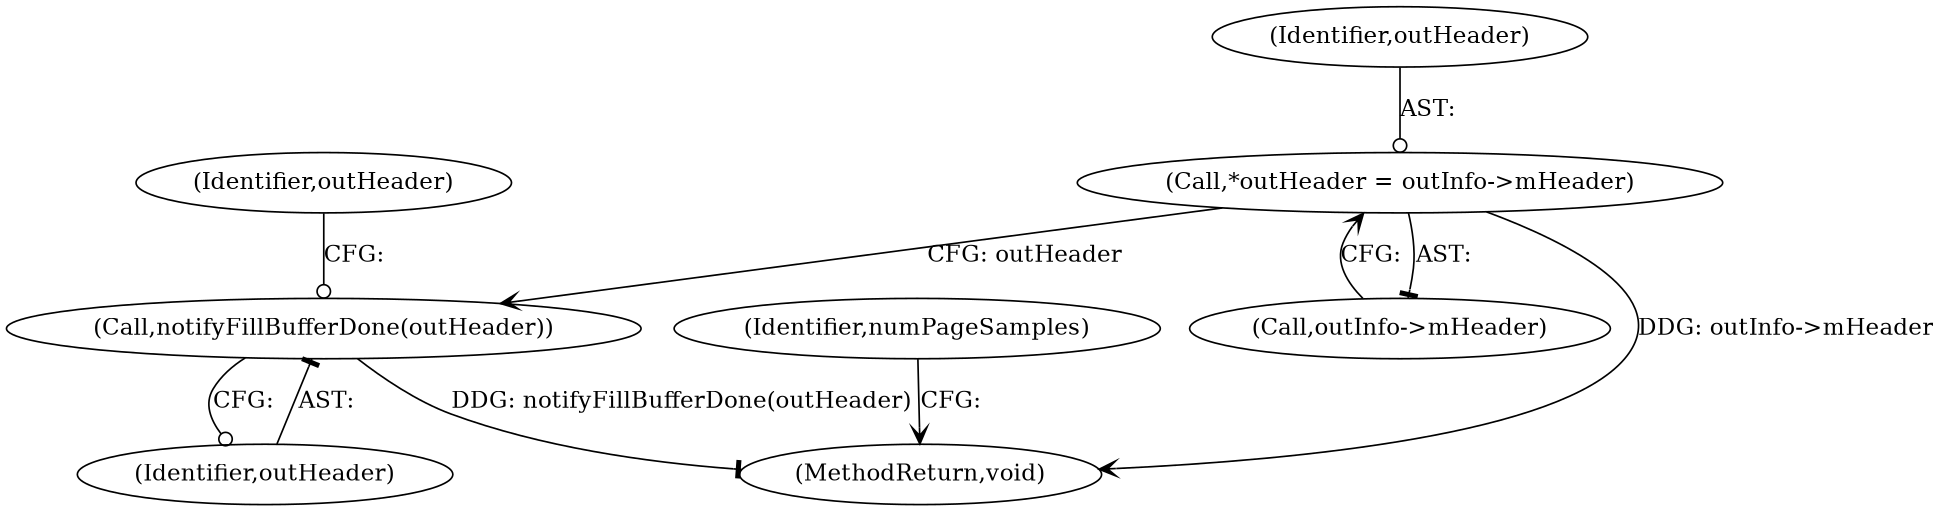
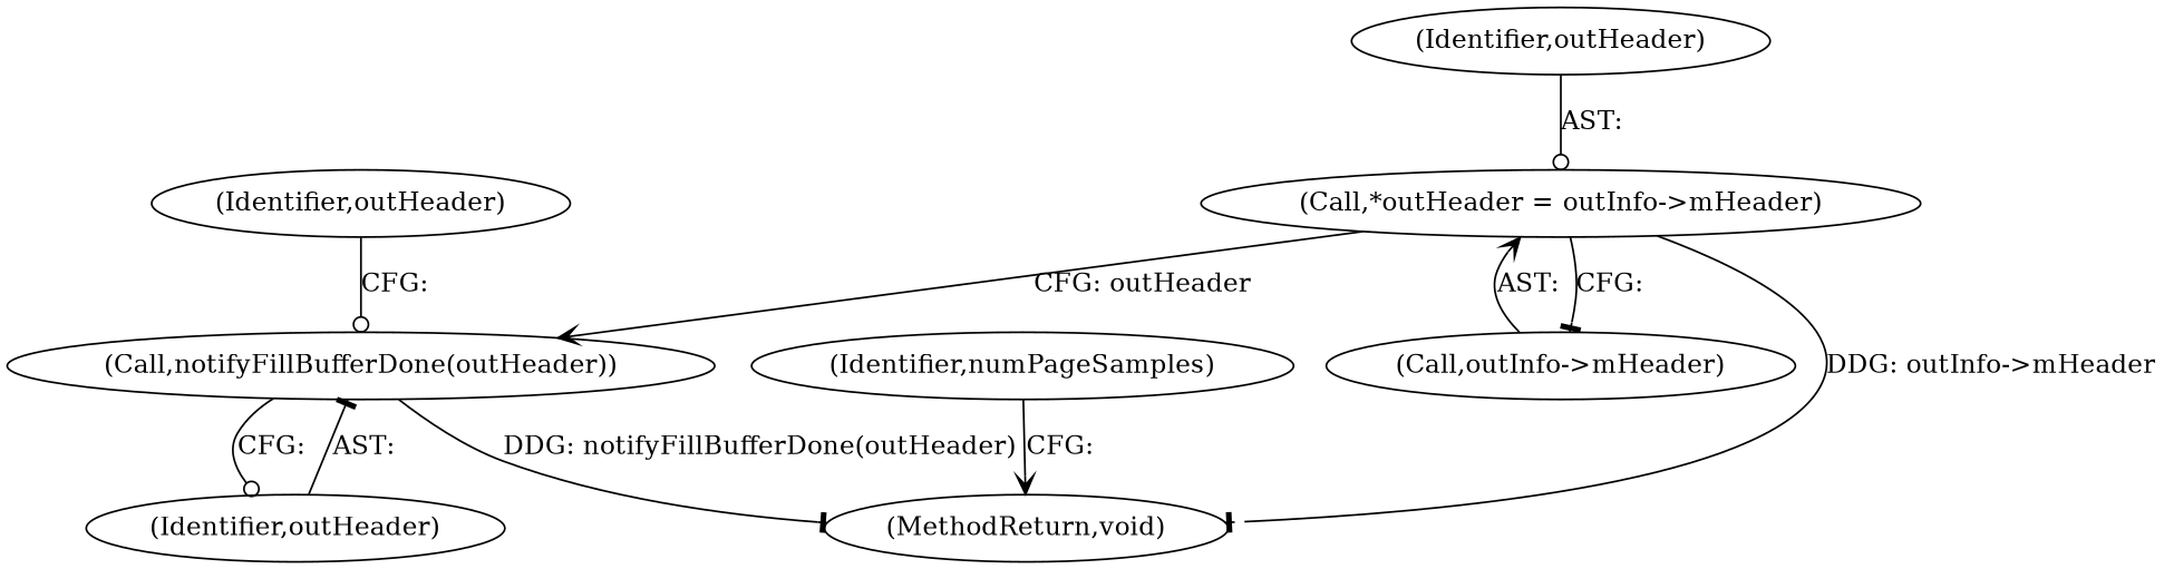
  digraph {
    edge [arrowhead=vee]
    n1 [label="(Call,*outHeader = outInfo->mHeader)"]
    n2 [label="(Call,notifyFillBufferDone(outHeader))"]
    n3 [label="(MethodReturn,void)"]
    n4 [label="(Call,outInfo->mHeader)"]
    n5 [label="(Identifier,outHeader)"]
    n6 [label="(Identifier,numPageSamples)"]
    n7 [label="(Identifier,outHeader)"]
    n8 [label="(Identifier,outHeader)"]
    n1 -> n2 [label="CFG: outHeader"]
-   n1 -> n3 [label="DDG: outInfo->mHeader"]
-   n1 -> n4 [arrowhead=tee label="AST: "]
+   n1 -> n3 [arrowhead=tee label="DDG: outInfo->mHeader"]
+   n1 -> n4 [arrowhead=tee label="CFG: "]
    n2 -> n3 [arrowhead=tee label="DDG: notifyFillBufferDone(outHeader)"]
    n2 -> n5 [arrowhead=odot label="CFG: "]
-   n4 -> n1 [label="CFG: "]
+   n4 -> n1 [label="AST: "]
    n5 -> n2 [arrowhead=tee label="AST: "]
    n6 -> n3 [label="CFG: "]
    n7 -> n2 [arrowhead=odot label="CFG: "]
    n8 -> n1 [arrowhead=odot label="AST: "]
  }
